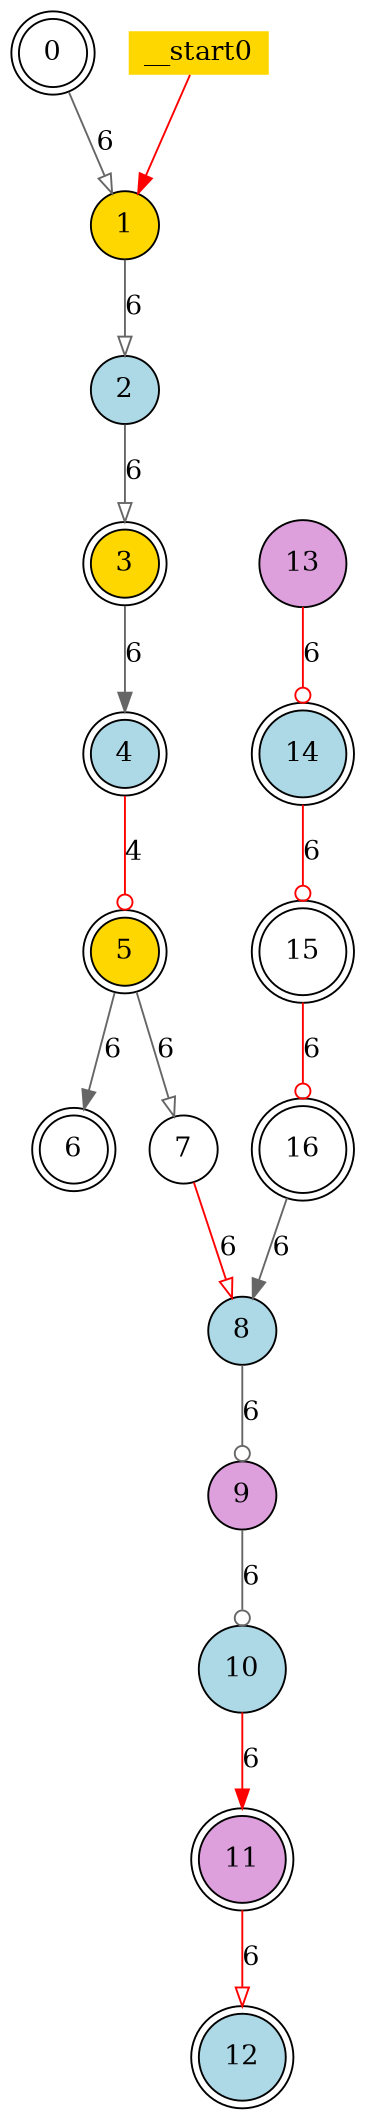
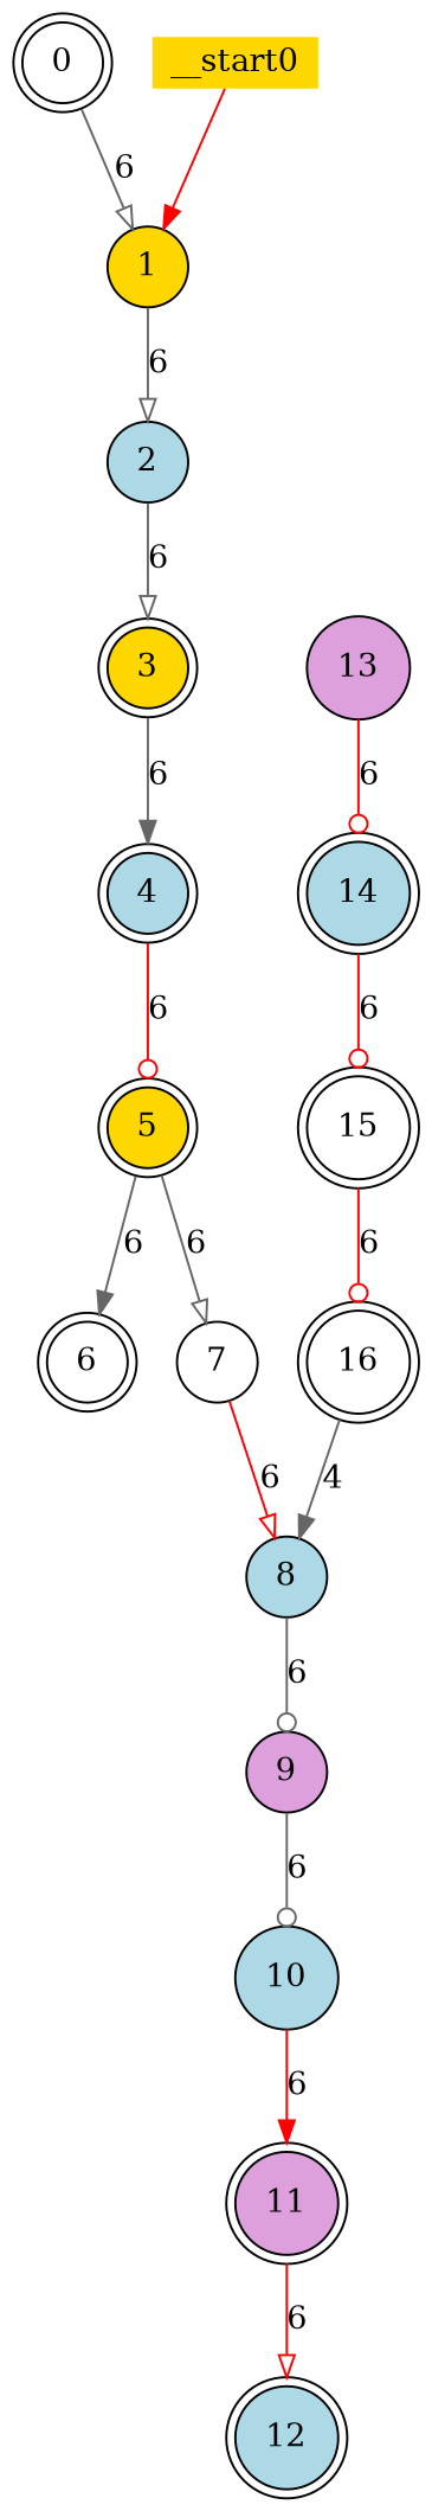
  digraph {
    node [fillcolor=lightblue shape=doublecircle style=filled]
    edge [arrowhead=onormal color=gray40]
    n1 [fillcolor=white label=0]
    n2 [fillcolor=gold label=1 shape=circle]
    n3 [label=2 shape=circle]
    n4 [fillcolor=gold label=3]
    n5 [label=4]
    n6 [fillcolor=gold label=5]
    n7 [fillcolor=white label=6]
    n8 [fillcolor=white label=7 shape=circle]
    n9 [label=8 shape=circle]
    n10 [fillcolor=plum label=9 shape=circle]
    n11 [label=10 shape=circle]
    n12 [fillcolor=plum label=11]
    n13 [label=12]
    n14 [fillcolor=plum label=13 shape=circle]
    n15 [label=14]
    n16 [fillcolor=white label=15]
    n17 [fillcolor=white label=16]
    __start0 [fillcolor=gold height=0 shape=none width=0]
    n1 -> n2 [label=6]
    n2 -> n3 [label=6]
    n3 -> n4 [label=6]
    n4 -> n5 [arrowhead=normal label=6]
-   n5 -> n6 [arrowhead=odot color=red label=4]
+   n5 -> n6 [arrowhead=odot color=red label=6]
    n6 -> n7 [arrowhead=normal label=6]
    n6 -> n8 [label=6]
    n8 -> n9 [color=red label=6]
    n9 -> n10 [arrowhead=odot label=6]
    n10 -> n11 [arrowhead=odot label=6]
    n11 -> n12 [arrowhead=normal color=red label=6]
    n12 -> n13 [color=red label=6]
    n14 -> n15 [arrowhead=odot color=red label=6]
    n15 -> n16 [arrowhead=odot color=red label=6]
    n16 -> n17 [arrowhead=odot color=red label=6]
-   n17 -> n9 [arrowhead=normal label=6]
+   n17 -> n9 [arrowhead=normal label=4]
    __start0 -> n2 [arrowhead=normal color=red]
  }
